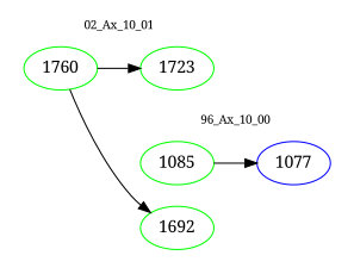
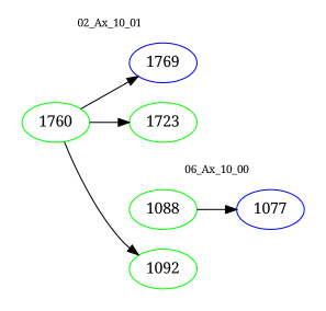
  digraph {
    fontname="Noto Serif"
    rankdir=LR
    node [color=green fontname="Noto Serif"]
    edge [color=black fontname="Noto Serif"]
-   n1 [label=1085]
+   n1 [label=1088]
    n2 [color=blue label=1077]
-   n3 [label=1692]
+   n3 [label=1092]
    n4 [label=1760]
    n5 [label=1723]
+   n6 [color=blue label=1769]
    subgraph cluster_1 {
      color=white
      fontsize=10
-     label="96_Ax_10_00"
+     label="06_Ax_10_00"
      n1
      n2
      n3
    }
    subgraph cluster_2 {
      color=white
      fontsize=10
      label="02_Ax_10_01"
      n4
      n5
+     n6
    }
    n1 -> n2
    n4 -> n3
    n4 -> n5
+   n4 -> n6
  }
